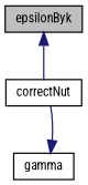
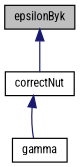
  digraph {
    fontname="Roboto Condensed"
    rankdir=TB
    node [color=black fontname="Roboto Condensed" fontsize=10 shape=record]
    edge [color=midnightblue dir=back fontname="Roboto Condensed" fontsize=10 labelfontname=Helvetica labelfontsize=10 style=solid]
    n1 [fillcolor=grey75 fontcolor=black height=0.2 label=epsilonByk style=filled width=0.4]
    n2 [height=0.2 label=correctNut width=0.4]
    n3 [height=0.2 label=gamma width=0.4]
    n1 -> n2
-   n3 -> n2
+   n2 -> n3
  }
